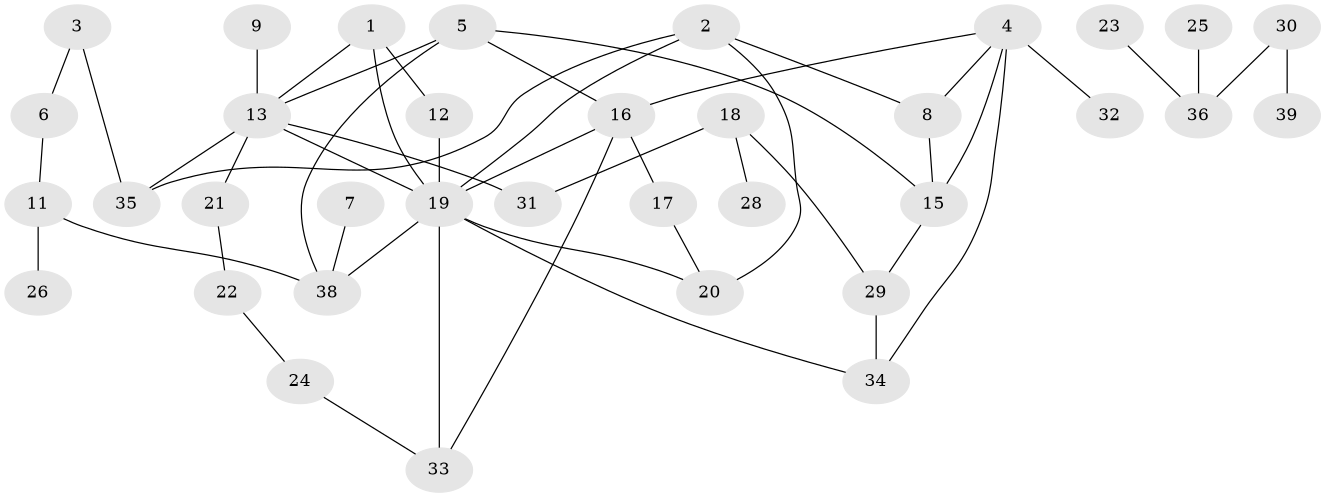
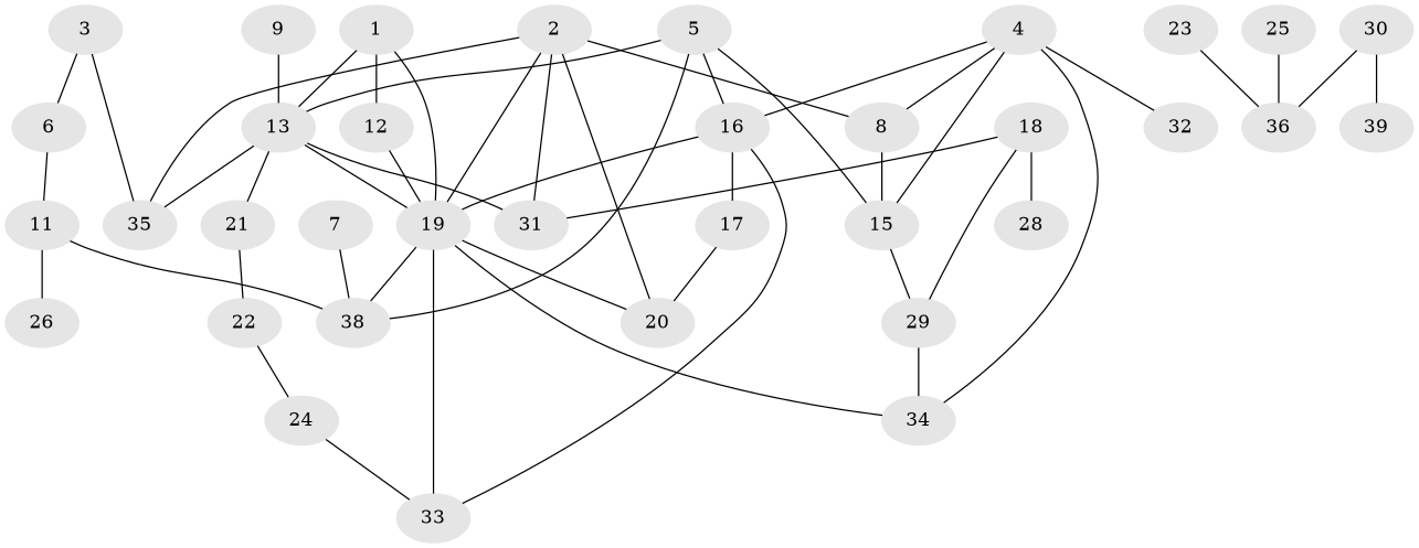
  graph {
    node [color=gray90 style=filled]
    edge [weight=1.0]
    1
    12
    13
    19
    31
    35
    21
    20
    34
    38
    33
    2
    8
    15
    3
    6
    11
    4
    32
    16
    29
    17
    5
    26
    7
    9
    22
    18
    28
    24
    23
    36
    25
    30
    39
    1 -- 12
    1 -- 13
    1 -- 19
    12 -- 19
    13 -- 19 [weight=3.0]
    13 -- 31
    13 -- 35
    13 -- 21
    19 -- 20
    19 -- 34
    19 -- 38
    19 -- 33
    21 -- 22
    2 -- 19
+   2 -- 31
    2 -- 35
    2 -- 20
    2 -- 8
    8 -- 15
    15 -- 29
    3 -- 35
    3 -- 6
    6 -- 11
    11 -- 38
    11 -- 26
    4 -- 34
    4 -- 8
    4 -- 15
    4 -- 32 [weight=2.0]
    4 -- 16
    16 -- 19
    16 -- 33
    16 -- 17
    29 -- 34 [weight=2.0]
    17 -- 20
    5 -- 13
    5 -- 38
    5 -- 15
    5 -- 16
    7 -- 38
    9 -- 13
    22 -- 24
    18 -- 31 [weight=2.0]
    18 -- 29
    18 -- 28
    24 -- 33
    23 -- 36
    25 -- 36 [weight=2.0]
    30 -- 36
    30 -- 39
  }
